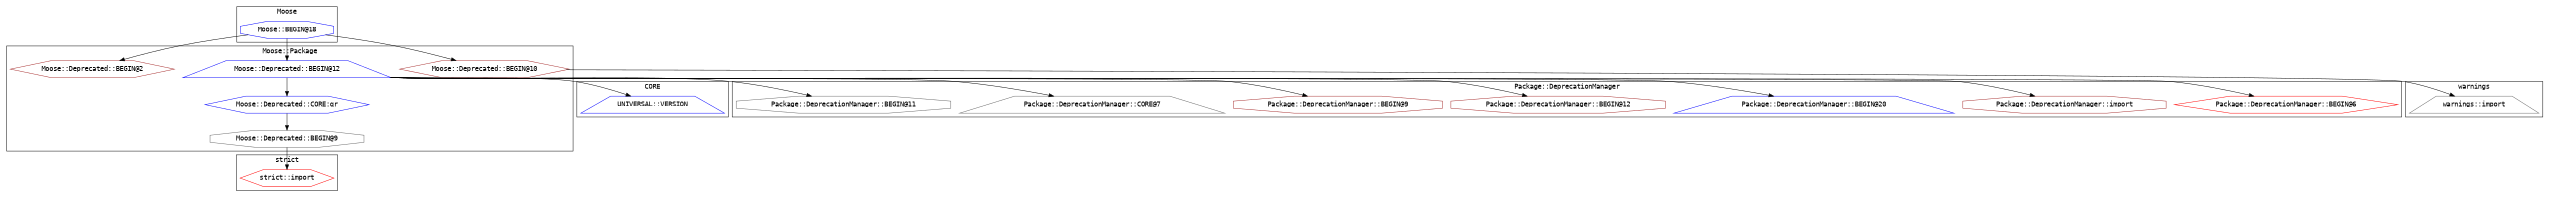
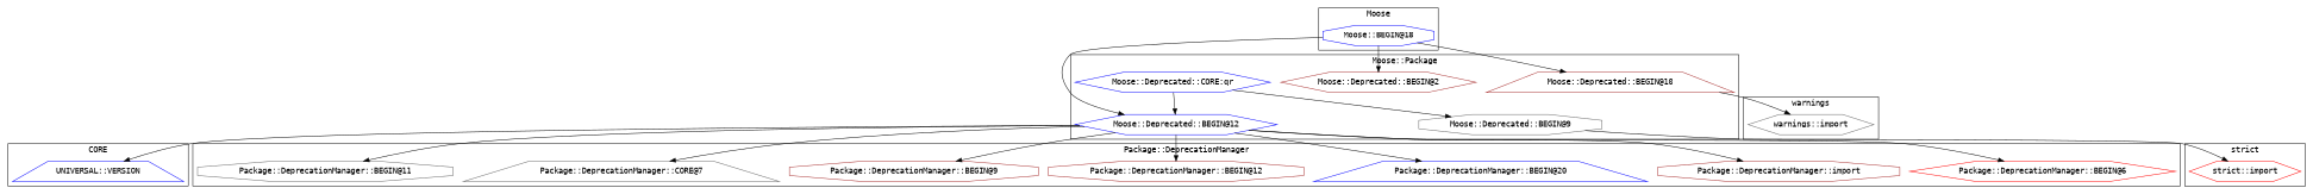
  digraph {
    fontname="DejaVu Sans Mono"
    node [color=blue fontname="DejaVu Sans Mono" shape=octagon]
    edge [fontname="DejaVu Sans Mono"]
-   "warnings::import" [color=gray40 shape=trapezium]
+   "warnings::import" [color=gray40 shape=hexagon]
    "UNIVERSAL::VERSION" [shape=trapezium]
    "Moose::BEGIN@18"
    "Moose::Deprecated::CORE:qr" [shape=hexagon]
-   "Moose::Deprecated::BEGIN@12" [shape=trapezium]
-   "Moose::Deprecated::BEGIN@10" [color=brown shape=hexagon]
+   "Moose::Deprecated::BEGIN@12" [shape=hexagon]
+   "Moose::Deprecated::BEGIN@10" [color=brown shape=trapezium]
    "Moose::Deprecated::BEGIN@9" [color=gray40]
    "Moose::Deprecated::BEGIN@2" [color=brown shape=hexagon]
    "Package::DeprecationManager::BEGIN@6" [color=red shape=hexagon]
    "Package::DeprecationManager::import" [color=brown]
    n11 [label="Package::DeprecationManager::BEGIN@20" shape=trapezium]
    "Package::DeprecationManager::BEGIN@12" [color=brown]
    "Package::DeprecationManager::BEGIN@9" [color=brown]
    n14 [color=gray40 label="Package::DeprecationManager::CORE@7" shape=trapezium]
    "Package::DeprecationManager::BEGIN@11" [color=gray40]
    "strict::import" [color=red shape=hexagon]
    subgraph cluster_1 {
      label=warnings
      "warnings::import"
    }
    subgraph cluster_2 {
      label=CORE
      "UNIVERSAL::VERSION"
    }
    subgraph cluster_3 {
      label=Moose
      "Moose::BEGIN@18"
    }
    subgraph cluster_4 {
      label="Moose::Package"
      "Moose::Deprecated::CORE:qr"
      "Moose::Deprecated::BEGIN@12"
      "Moose::Deprecated::BEGIN@10"
      "Moose::Deprecated::BEGIN@9"
      "Moose::Deprecated::BEGIN@2"
    }
    subgraph cluster_5 {
      label="Package::DeprecationManager"
      "Package::DeprecationManager::BEGIN@6"
      "Package::DeprecationManager::import"
      n11
      "Package::DeprecationManager::BEGIN@12"
      "Package::DeprecationManager::BEGIN@9"
      n14
      "Package::DeprecationManager::BEGIN@11"
    }
    subgraph cluster_6 {
      label="strict"
      "strict::import"
    }
    "Moose::BEGIN@18" -> "Moose::Deprecated::BEGIN@12"
    "Moose::BEGIN@18" -> "Moose::Deprecated::BEGIN@10"
    "Moose::BEGIN@18" -> "Moose::Deprecated::BEGIN@2"
    "Moose::Deprecated::CORE:qr" -> "Moose::Deprecated::BEGIN@9"
    "Moose::Deprecated::BEGIN@12" -> "UNIVERSAL::VERSION"
-   "Moose::Deprecated::BEGIN@12" -> "Moose::Deprecated::CORE:qr"
+   "Moose::Deprecated::CORE:qr" -> "Moose::Deprecated::BEGIN@12"
    "Moose::Deprecated::BEGIN@12" -> "Package::DeprecationManager::BEGIN@6"
    "Moose::Deprecated::BEGIN@12" -> "Package::DeprecationManager::import"
    "Moose::Deprecated::BEGIN@12" -> n11
    "Moose::Deprecated::BEGIN@12" -> "Package::DeprecationManager::BEGIN@12"
    "Moose::Deprecated::BEGIN@12" -> "Package::DeprecationManager::BEGIN@9"
    "Moose::Deprecated::BEGIN@12" -> n14
    "Moose::Deprecated::BEGIN@12" -> "Package::DeprecationManager::BEGIN@11"
    "Moose::Deprecated::BEGIN@10" -> "warnings::import"
    "Moose::Deprecated::BEGIN@9" -> "strict::import"
  }
